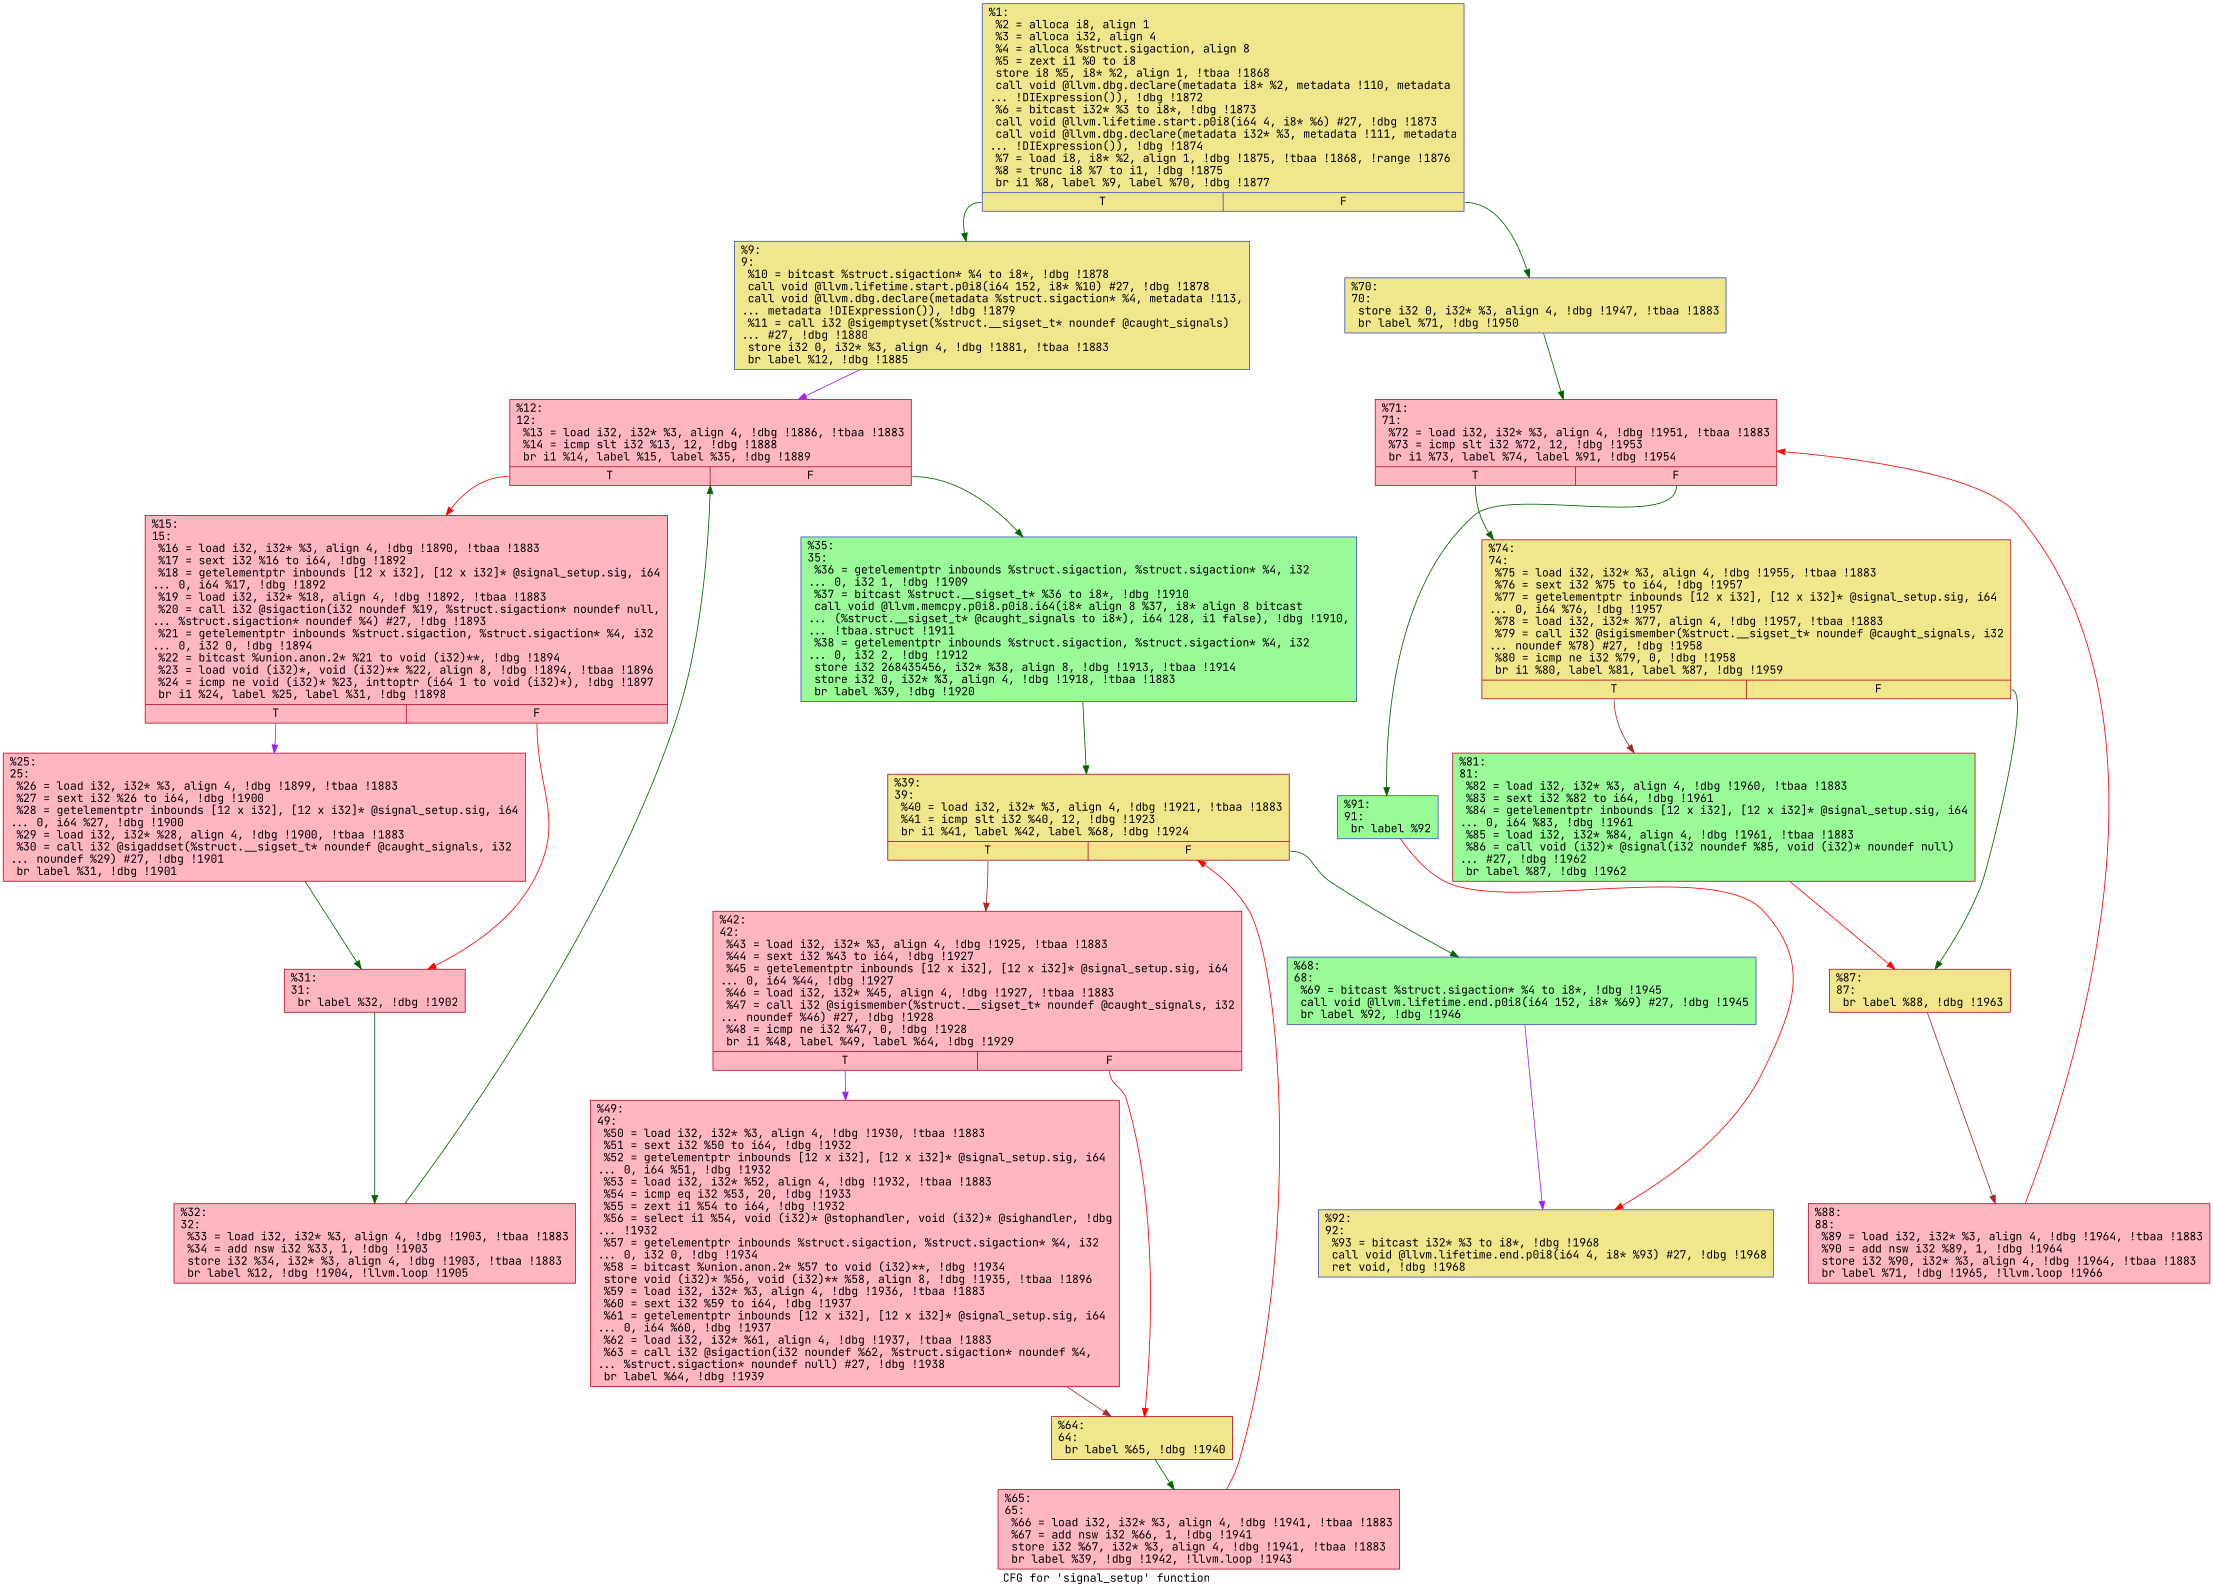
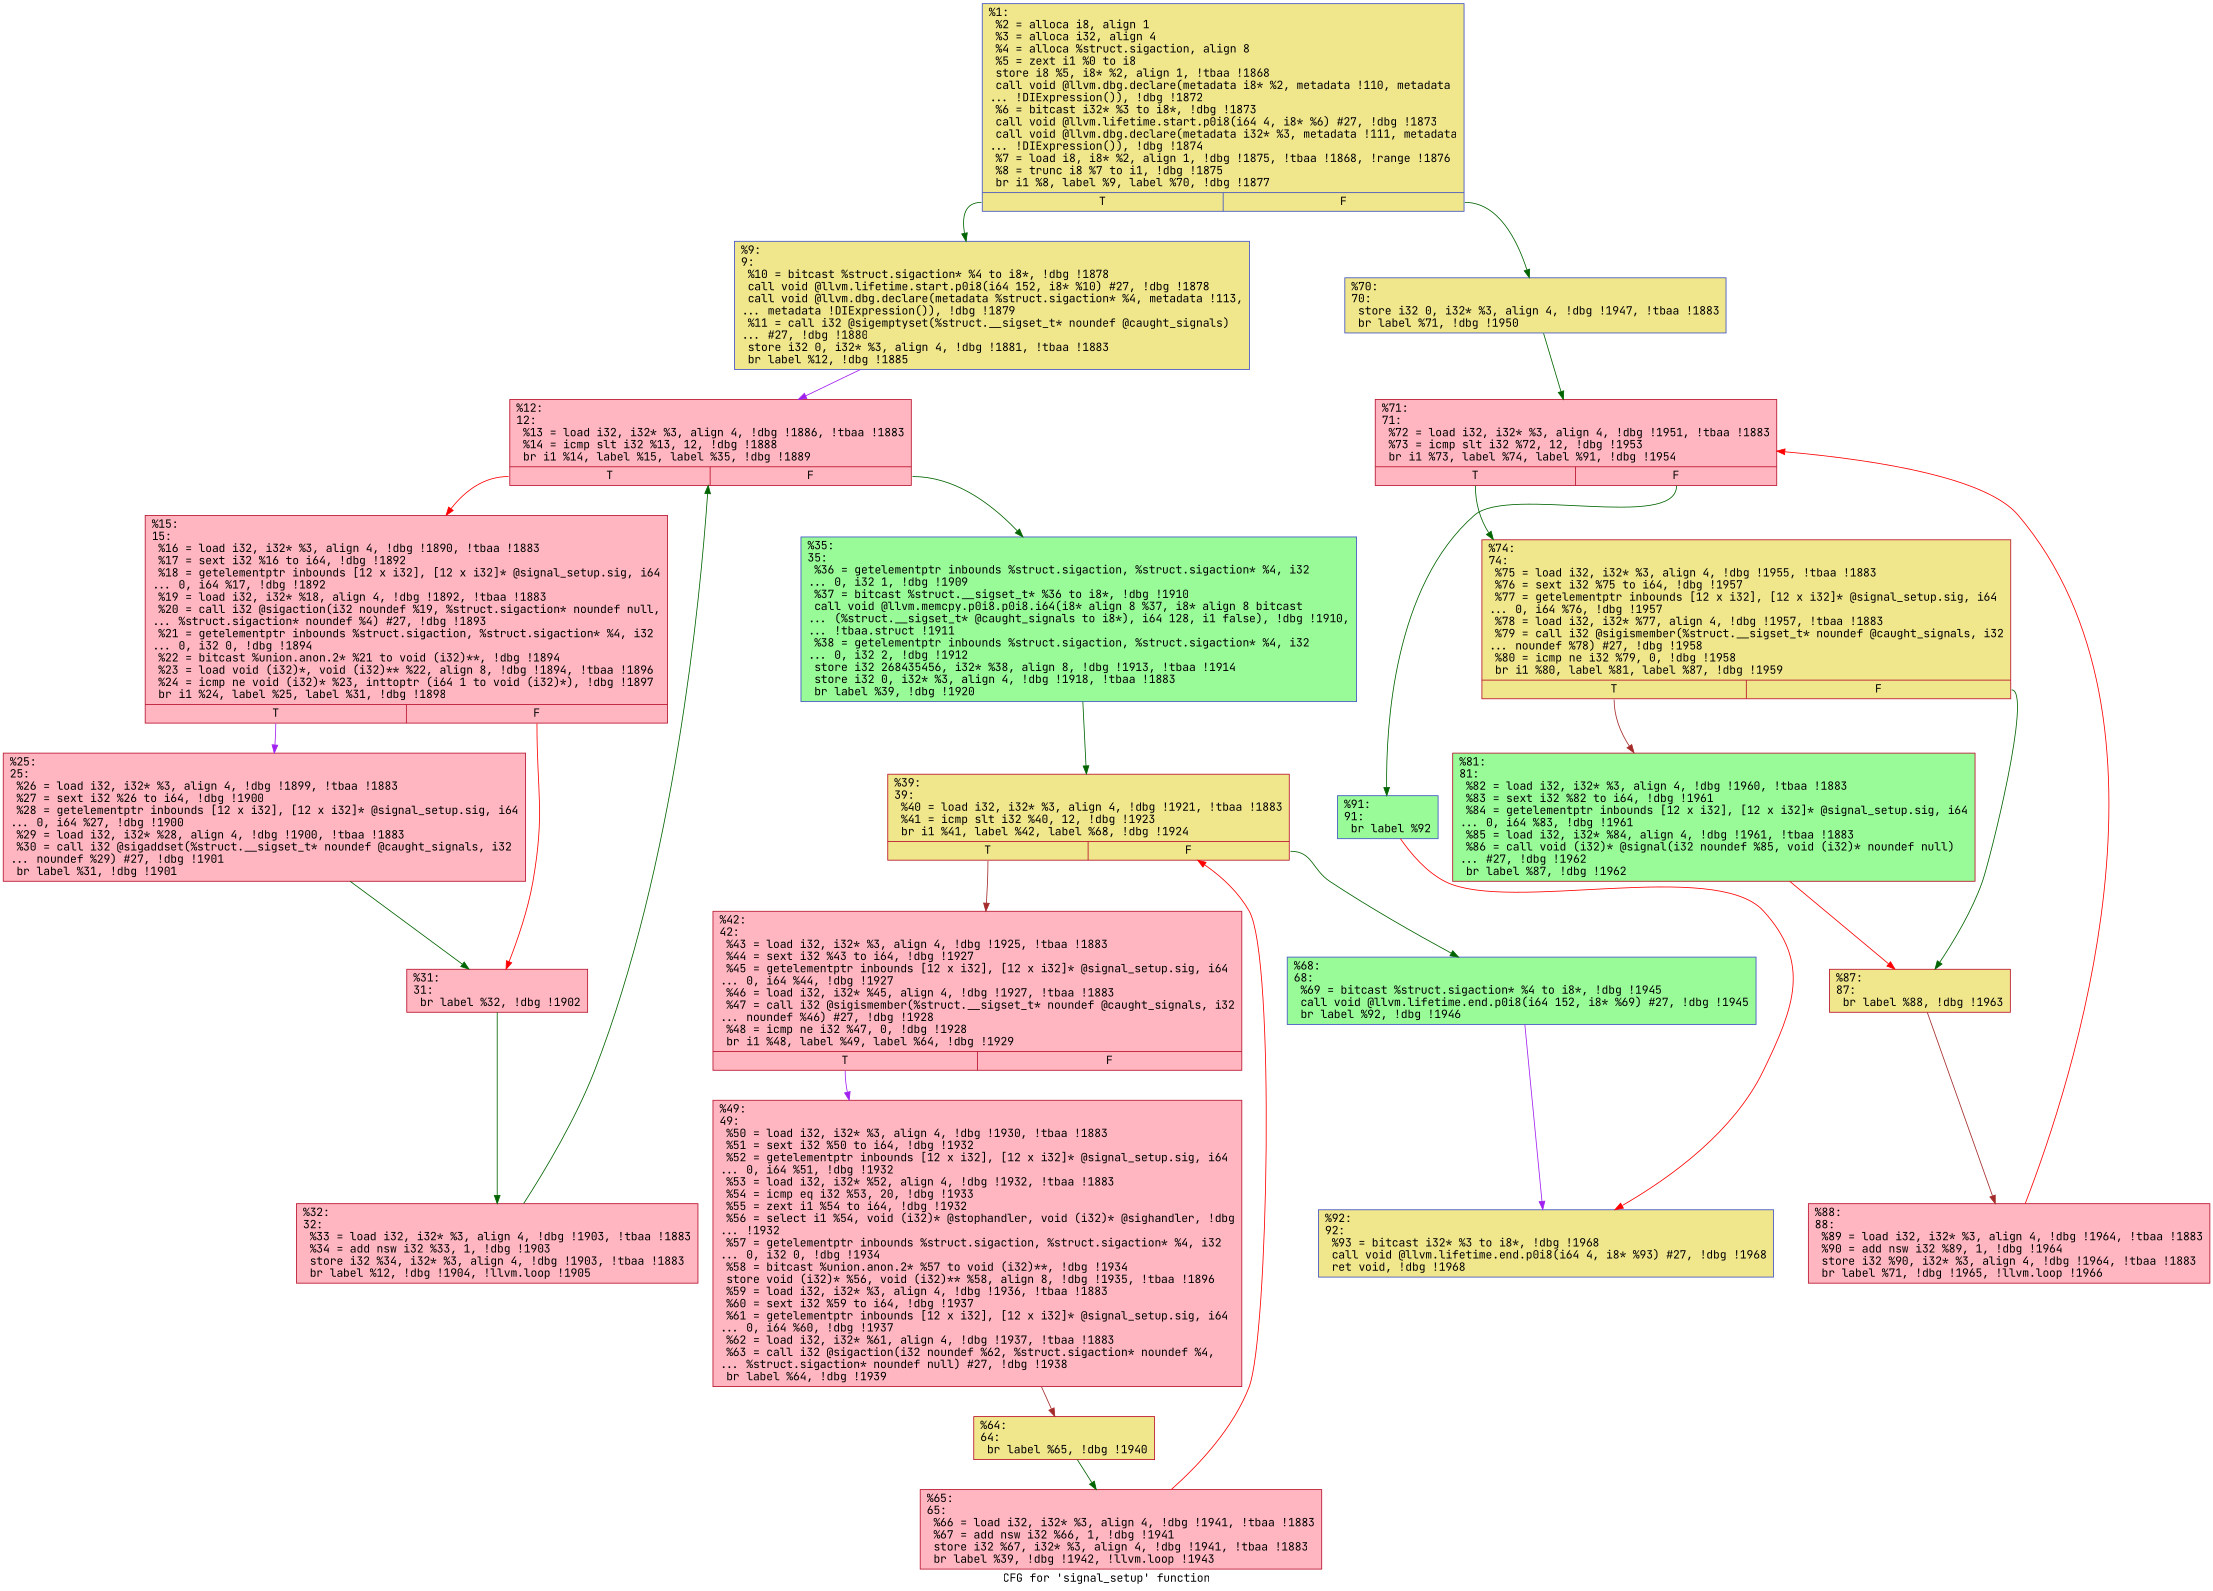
  digraph {
    fontname="JetBrains Mono"
    label="CFG for 'signal_setup' function"
    node [color="#b70d28ff" fillcolor=lightpink fontname="JetBrains Mono" shape=record style=filled]
    edge [color=darkgreen fontname="JetBrains Mono"]
    n1 [color="#3d50c3ff" fillcolor=khaki label="{%1:\l  %2 = alloca i8, align 1\l  %3 = alloca i32, align 4\l  %4 = alloca %struct.sigaction, align 8\l  %5 = zext i1 %0 to i8\l  store i8 %5, i8* %2, align 1, !tbaa !1868\l  call void @llvm.dbg.declare(metadata i8* %2, metadata !110, metadata\l... !DIExpression()), !dbg !1872\l  %6 = bitcast i32* %3 to i8*, !dbg !1873\l  call void @llvm.lifetime.start.p0i8(i64 4, i8* %6) #27, !dbg !1873\l  call void @llvm.dbg.declare(metadata i32* %3, metadata !111, metadata\l... !DIExpression()), !dbg !1874\l  %7 = load i8, i8* %2, align 1, !dbg !1875, !tbaa !1868, !range !1876\l  %8 = trunc i8 %7 to i1, !dbg !1875\l  br i1 %8, label %9, label %70, !dbg !1877\l|{<s0>T|<s1>F}}"]
    n2 [color="#3d50c3ff" fillcolor=khaki label="{%9:\l9:                                                \l  %10 = bitcast %struct.sigaction* %4 to i8*, !dbg !1878\l  call void @llvm.lifetime.start.p0i8(i64 152, i8* %10) #27, !dbg !1878\l  call void @llvm.dbg.declare(metadata %struct.sigaction* %4, metadata !113,\l... metadata !DIExpression()), !dbg !1879\l  %11 = call i32 @sigemptyset(%struct.__sigset_t* noundef @caught_signals)\l... #27, !dbg !1880\l  store i32 0, i32* %3, align 4, !dbg !1881, !tbaa !1883\l  br label %12, !dbg !1885\l}"]
    n3 [color="#3d50c3ff" fillcolor=khaki label="{%70:\l70:                                               \l  store i32 0, i32* %3, align 4, !dbg !1947, !tbaa !1883\l  br label %71, !dbg !1950\l}"]
    n4 [label="{%12:\l12:                                               \l  %13 = load i32, i32* %3, align 4, !dbg !1886, !tbaa !1883\l  %14 = icmp slt i32 %13, 12, !dbg !1888\l  br i1 %14, label %15, label %35, !dbg !1889\l|{<s0>T|<s1>F}}"]
    n5 [label="{%71:\l71:                                               \l  %72 = load i32, i32* %3, align 4, !dbg !1951, !tbaa !1883\l  %73 = icmp slt i32 %72, 12, !dbg !1953\l  br i1 %73, label %74, label %91, !dbg !1954\l|{<s0>T|<s1>F}}"]
    n6 [label="{%15:\l15:                                               \l  %16 = load i32, i32* %3, align 4, !dbg !1890, !tbaa !1883\l  %17 = sext i32 %16 to i64, !dbg !1892\l  %18 = getelementptr inbounds [12 x i32], [12 x i32]* @signal_setup.sig, i64\l... 0, i64 %17, !dbg !1892\l  %19 = load i32, i32* %18, align 4, !dbg !1892, !tbaa !1883\l  %20 = call i32 @sigaction(i32 noundef %19, %struct.sigaction* noundef null,\l... %struct.sigaction* noundef %4) #27, !dbg !1893\l  %21 = getelementptr inbounds %struct.sigaction, %struct.sigaction* %4, i32\l... 0, i32 0, !dbg !1894\l  %22 = bitcast %union.anon.2* %21 to void (i32)**, !dbg !1894\l  %23 = load void (i32)*, void (i32)** %22, align 8, !dbg !1894, !tbaa !1896\l  %24 = icmp ne void (i32)* %23, inttoptr (i64 1 to void (i32)*), !dbg !1897\l  br i1 %24, label %25, label %31, !dbg !1898\l|{<s0>T|<s1>F}}"]
    n7 [color="#3d50c3ff" fillcolor=palegreen label="{%35:\l35:                                               \l  %36 = getelementptr inbounds %struct.sigaction, %struct.sigaction* %4, i32\l... 0, i32 1, !dbg !1909\l  %37 = bitcast %struct.__sigset_t* %36 to i8*, !dbg !1910\l  call void @llvm.memcpy.p0i8.p0i8.i64(i8* align 8 %37, i8* align 8 bitcast\l... (%struct.__sigset_t* @caught_signals to i8*), i64 128, i1 false), !dbg !1910,\l... !tbaa.struct !1911\l  %38 = getelementptr inbounds %struct.sigaction, %struct.sigaction* %4, i32\l... 0, i32 2, !dbg !1912\l  store i32 268435456, i32* %38, align 8, !dbg !1913, !tbaa !1914\l  store i32 0, i32* %3, align 4, !dbg !1918, !tbaa !1883\l  br label %39, !dbg !1920\l}"]
    n8 [fillcolor=khaki label="{%74:\l74:                                               \l  %75 = load i32, i32* %3, align 4, !dbg !1955, !tbaa !1883\l  %76 = sext i32 %75 to i64, !dbg !1957\l  %77 = getelementptr inbounds [12 x i32], [12 x i32]* @signal_setup.sig, i64\l... 0, i64 %76, !dbg !1957\l  %78 = load i32, i32* %77, align 4, !dbg !1957, !tbaa !1883\l  %79 = call i32 @sigismember(%struct.__sigset_t* noundef @caught_signals, i32\l... noundef %78) #27, !dbg !1958\l  %80 = icmp ne i32 %79, 0, !dbg !1958\l  br i1 %80, label %81, label %87, !dbg !1959\l|{<s0>T|<s1>F}}"]
    n9 [color="#3d50c3ff" fillcolor=palegreen label="{%91:\l91:                                               \l  br label %92\l}"]
    n10 [label="{%25:\l25:                                               \l  %26 = load i32, i32* %3, align 4, !dbg !1899, !tbaa !1883\l  %27 = sext i32 %26 to i64, !dbg !1900\l  %28 = getelementptr inbounds [12 x i32], [12 x i32]* @signal_setup.sig, i64\l... 0, i64 %27, !dbg !1900\l  %29 = load i32, i32* %28, align 4, !dbg !1900, !tbaa !1883\l  %30 = call i32 @sigaddset(%struct.__sigset_t* noundef @caught_signals, i32\l... noundef %29) #27, !dbg !1901\l  br label %31, !dbg !1901\l}"]
    n11 [label="{%31:\l31:                                               \l  br label %32, !dbg !1902\l}"]
    n12 [fillcolor=khaki label="{%39:\l39:                                               \l  %40 = load i32, i32* %3, align 4, !dbg !1921, !tbaa !1883\l  %41 = icmp slt i32 %40, 12, !dbg !1923\l  br i1 %41, label %42, label %68, !dbg !1924\l|{<s0>T|<s1>F}}"]
    n13 [label="{%32:\l32:                                               \l  %33 = load i32, i32* %3, align 4, !dbg !1903, !tbaa !1883\l  %34 = add nsw i32 %33, 1, !dbg !1903\l  store i32 %34, i32* %3, align 4, !dbg !1903, !tbaa !1883\l  br label %12, !dbg !1904, !llvm.loop !1905\l}"]
    n14 [label="{%42:\l42:                                               \l  %43 = load i32, i32* %3, align 4, !dbg !1925, !tbaa !1883\l  %44 = sext i32 %43 to i64, !dbg !1927\l  %45 = getelementptr inbounds [12 x i32], [12 x i32]* @signal_setup.sig, i64\l... 0, i64 %44, !dbg !1927\l  %46 = load i32, i32* %45, align 4, !dbg !1927, !tbaa !1883\l  %47 = call i32 @sigismember(%struct.__sigset_t* noundef @caught_signals, i32\l... noundef %46) #27, !dbg !1928\l  %48 = icmp ne i32 %47, 0, !dbg !1928\l  br i1 %48, label %49, label %64, !dbg !1929\l|{<s0>T|<s1>F}}"]
    n15 [color="#3d50c3ff" fillcolor=palegreen label="{%68:\l68:                                               \l  %69 = bitcast %struct.sigaction* %4 to i8*, !dbg !1945\l  call void @llvm.lifetime.end.p0i8(i64 152, i8* %69) #27, !dbg !1945\l  br label %92, !dbg !1946\l}"]
    n16 [label="{%49:\l49:                                               \l  %50 = load i32, i32* %3, align 4, !dbg !1930, !tbaa !1883\l  %51 = sext i32 %50 to i64, !dbg !1932\l  %52 = getelementptr inbounds [12 x i32], [12 x i32]* @signal_setup.sig, i64\l... 0, i64 %51, !dbg !1932\l  %53 = load i32, i32* %52, align 4, !dbg !1932, !tbaa !1883\l  %54 = icmp eq i32 %53, 20, !dbg !1933\l  %55 = zext i1 %54 to i64, !dbg !1932\l  %56 = select i1 %54, void (i32)* @stophandler, void (i32)* @sighandler, !dbg\l... !1932\l  %57 = getelementptr inbounds %struct.sigaction, %struct.sigaction* %4, i32\l... 0, i32 0, !dbg !1934\l  %58 = bitcast %union.anon.2* %57 to void (i32)**, !dbg !1934\l  store void (i32)* %56, void (i32)** %58, align 8, !dbg !1935, !tbaa !1896\l  %59 = load i32, i32* %3, align 4, !dbg !1936, !tbaa !1883\l  %60 = sext i32 %59 to i64, !dbg !1937\l  %61 = getelementptr inbounds [12 x i32], [12 x i32]* @signal_setup.sig, i64\l... 0, i64 %60, !dbg !1937\l  %62 = load i32, i32* %61, align 4, !dbg !1937, !tbaa !1883\l  %63 = call i32 @sigaction(i32 noundef %62, %struct.sigaction* noundef %4,\l... %struct.sigaction* noundef null) #27, !dbg !1938\l  br label %64, !dbg !1939\l}"]
    n17 [fillcolor=khaki label="{%64:\l64:                                               \l  br label %65, !dbg !1940\l}"]
    n18 [color="#3d50c3ff" fillcolor=khaki label="{%92:\l92:                                               \l  %93 = bitcast i32* %3 to i8*, !dbg !1968\l  call void @llvm.lifetime.end.p0i8(i64 4, i8* %93) #27, !dbg !1968\l  ret void, !dbg !1968\l}"]
    n19 [label="{%65:\l65:                                               \l  %66 = load i32, i32* %3, align 4, !dbg !1941, !tbaa !1883\l  %67 = add nsw i32 %66, 1, !dbg !1941\l  store i32 %67, i32* %3, align 4, !dbg !1941, !tbaa !1883\l  br label %39, !dbg !1942, !llvm.loop !1943\l}"]
    n20 [fillcolor=palegreen label="{%81:\l81:                                               \l  %82 = load i32, i32* %3, align 4, !dbg !1960, !tbaa !1883\l  %83 = sext i32 %82 to i64, !dbg !1961\l  %84 = getelementptr inbounds [12 x i32], [12 x i32]* @signal_setup.sig, i64\l... 0, i64 %83, !dbg !1961\l  %85 = load i32, i32* %84, align 4, !dbg !1961, !tbaa !1883\l  %86 = call void (i32)* @signal(i32 noundef %85, void (i32)* noundef null)\l... #27, !dbg !1962\l  br label %87, !dbg !1962\l}"]
    n21 [fillcolor=khaki label="{%87:\l87:                                               \l  br label %88, !dbg !1963\l}"]
    n22 [label="{%88:\l88:                                               \l  %89 = load i32, i32* %3, align 4, !dbg !1964, !tbaa !1883\l  %90 = add nsw i32 %89, 1, !dbg !1964\l  store i32 %90, i32* %3, align 4, !dbg !1964, !tbaa !1883\l  br label %71, !dbg !1965, !llvm.loop !1966\l}"]
    n1 -> n2 [tailport=s0]
    n1 -> n3 [tailport=s1]
    n2 -> n4 [color=purple]
    n3 -> n5
    n4 -> n6 [color=red tailport=s0]
    n4 -> n7 [tailport=s1]
    n5 -> n8 [tailport=s0]
    n5 -> n9 [tailport=s1]
    n6 -> n10 [color=purple tailport=s0]
    n6 -> n11 [color=red tailport=s1]
    n7 -> n12
    n8 -> n20 [color=brown tailport=s0]
    n8 -> n21 [tailport=s1]
    n9 -> n18 [color=red]
    n10 -> n11
    n11 -> n13
    n12 -> n14 [color=brown tailport=s0]
    n12 -> n15 [tailport=s1]
    n13 -> n4
    n14 -> n16 [color=purple tailport=s0]
-   n14 -> n17 [color=red tailport=s1]
    n15 -> n18 [color=purple]
    n16 -> n17 [color=brown]
    n17 -> n19
    n19 -> n12 [color=red]
    n20 -> n21 [color=red]
    n21 -> n22 [color=brown]
    n22 -> n5 [color=red]
  }
